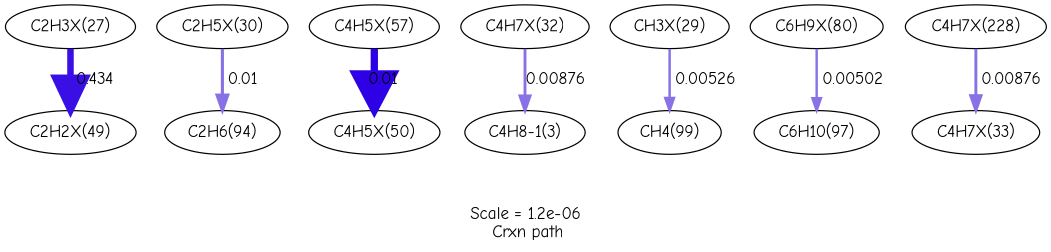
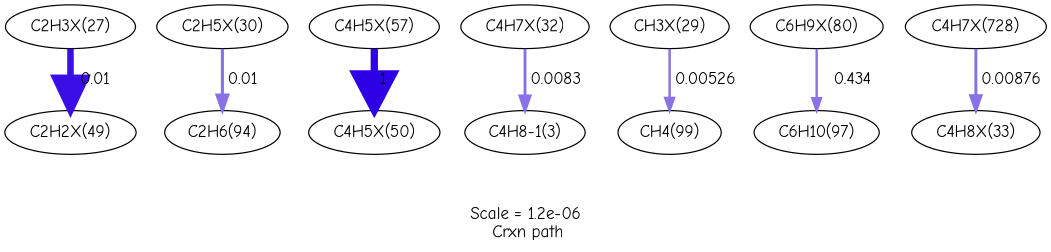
  digraph {
    fontname="Comic Neue"
    label="Scale = 1.2e-06\l Crxn path"
    node [fontname="Comic Neue"]
    edge [color="0.7, 0.505, 0.9" fontname="Comic Neue"]
    n1 [label="C2H3X(27)"]
    n2 [label="C2H2X(49)"]
    n3 [label="C2H5X(30)"]
    n4 [label="C2H6(94)"]
    n5 [label="C4H5X(57)"]
    n6 [label="C4H5X(50)"]
    n7 [label="C4H7X(32)"]
    n8 [label="C4H8-1(3)"]
    n9 [label="CH3X(29)"]
    n10 [label="CH4(99)"]
    n11 [label="C6H9X(80)"]
    n12 [label="C6H10(97)"]
-   n13 [label="C4H7X(33)"]
-   n14 [label="C4H7X(228)"]
-   n1 -> n2 [arrowsize=2.68 color="0.7, 0.934, 0.9" label=" 0.434" style="setlinewidth(5.37)"]
+   n13 [label="C4H8X(33)"]
+   n14 [label="C4H7X(728)"]
+   n1 -> n2 [arrowsize=2.68 color="0.7, 0.934, 0.9" label=" 0.01" style="setlinewidth(5.37)"]
    n3 -> n4 [arrowsize=1.26 color="0.7, 0.51, 0.9" label=" 0.01" style="setlinewidth(2.53)"]
-   n5 -> n6 [arrowsize=3 color="0.7, 1.5, 0.9" label=" 0.01" style="setlinewidth(6)"]
-   n7 -> n8 [arrowsize=1.19 color="0.7, 0.508, 0.9" label=" 0.00876" style="setlinewidth(2.38)"]
+   n5 -> n6 [arrowsize=3 color="0.7, 1.5, 0.9" label=" 1" style="setlinewidth(6)"]
+   n7 -> n8 [arrowsize=1.19 color="0.7, 0.508, 0.9" label=" 0.0083" style="setlinewidth(2.38)"]
    n9 -> n10 [arrowsize=1.02 label=" 0.00526" style="setlinewidth(2.04)"]
-   n11 -> n12 [arrowsize=1 label=" 0.00502" style="setlinewidth(2)"]
+   n11 -> n12 [arrowsize=1 label=" 0.434" style="setlinewidth(2)"]
    n14 -> n13 [arrowsize=1.21 color="0.7, 0.509, 0.9" label=" 0.00876" style="setlinewidth(2.42)"]
  }
